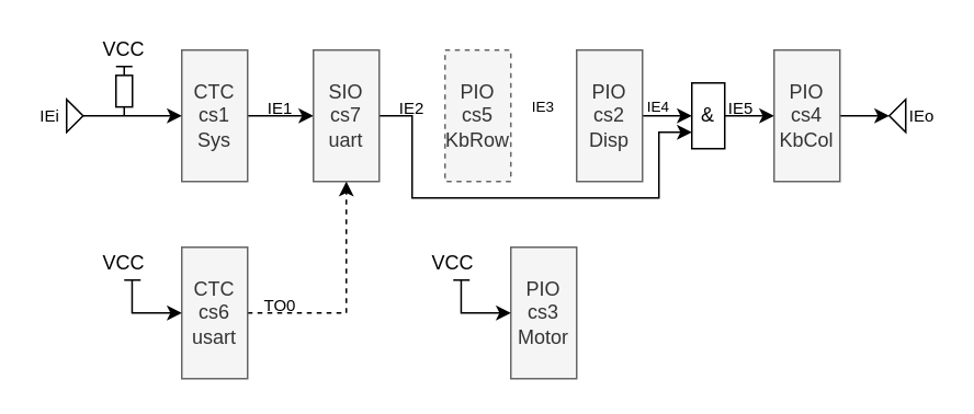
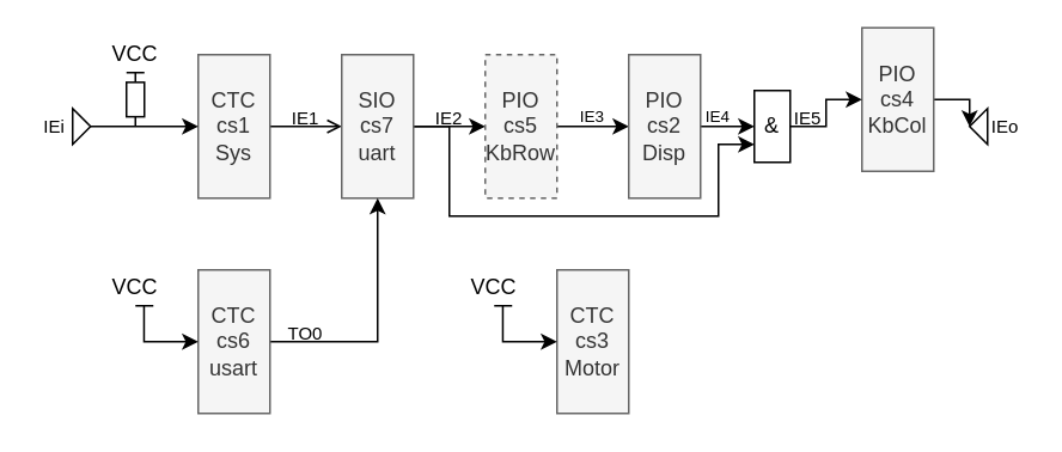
  <mxCell id="0" />
  <mxCell id="1" parent="0" />
- <mxCell id="2" style="edgeStyle=orthogonalEdgeStyle;rounded=0;orthogonalLoop=1;jettySize=auto;html=1;exitX=1;exitY=0.5;exitDx=0;exitDy=0;entryX=0;entryY=0.5;entryDx=0;entryDy=0;" parent="1" source="3" target="6" edge="1"><mxGeometry relative="1" as="geometry" /></mxCell>
+ <mxCell id="2" style="edgeStyle=orthogonalEdgeStyle;rounded=0;orthogonalLoop=1;jettySize=auto;html=1;exitX=1;exitY=0.5;exitDx=0;exitDy=0;entryX=0;entryY=0.5;entryDx=0;entryDy=0;endArrow=open;" parent="1" source="3" target="6" edge="1"><mxGeometry relative="1" as="geometry" /></mxCell>
  <mxCell id="3" value="CTC&lt;div&gt;cs1&lt;/div&gt;&lt;div&gt;Sys&lt;/div&gt;" style="rounded=0;whiteSpace=wrap;html=1;fillColor=#f5f5f5;strokeColor=#666666;fontColor=#333333;" parent="1" vertex="1"><mxGeometry x="110" y="30" width="40" height="80" as="geometry" /></mxCell>
+ <mxCell id="4" style="edgeStyle=orthogonalEdgeStyle;rounded=0;orthogonalLoop=1;jettySize=auto;html=1;exitX=1;exitY=0.5;exitDx=0;exitDy=0;entryX=0;entryY=0.5;entryDx=0;entryDy=0;" parent="1" source="6" target="8" edge="1"><mxGeometry relative="1" as="geometry" /></mxCell>
  <mxCell id="5" style="edgeStyle=orthogonalEdgeStyle;rounded=0;orthogonalLoop=1;jettySize=auto;html=1;exitX=1;exitY=0.5;exitDx=0;exitDy=0;entryX=0;entryY=0.75;entryDx=0;entryDy=0;" parent="1" source="6" target="14" edge="1"><mxGeometry relative="1" as="geometry"><Array as="points"><mxPoint x="250" y="70" /><mxPoint x="250" y="120" /><mxPoint x="400" y="120" /><mxPoint x="400" y="80" /></Array></mxGeometry></mxCell>
  <mxCell id="6" value="SIO&lt;div&gt;cs7&lt;/div&gt;&lt;div&gt;uart&lt;/div&gt;" style="rounded=0;whiteSpace=wrap;html=1;fillColor=#f5f5f5;strokeColor=#666666;fontColor=#333333;" parent="1" vertex="1"><mxGeometry x="190" y="30" width="40" height="80" as="geometry" /></mxCell>
+ <mxCell id="7" style="edgeStyle=orthogonalEdgeStyle;rounded=0;orthogonalLoop=1;jettySize=auto;html=1;exitX=1;exitY=0.5;exitDx=0;exitDy=0;" parent="1" source="8" target="10" edge="1"><mxGeometry relative="1" as="geometry" /></mxCell>
  <mxCell id="8" value="PIO&lt;div&gt;cs5&lt;/div&gt;&lt;div&gt;KbRow&lt;/div&gt;" style="rounded=0;whiteSpace=wrap;html=1;fillColor=#f5f5f5;strokeColor=#666666;fontColor=#333333;dashed=1;" parent="1" vertex="1"><mxGeometry x="270" y="30" width="40" height="80" as="geometry" /></mxCell>
  <mxCell id="9" style="edgeStyle=orthogonalEdgeStyle;rounded=0;orthogonalLoop=1;jettySize=auto;html=1;exitX=1;exitY=0.5;exitDx=0;exitDy=0;entryX=0;entryY=0.5;entryDx=0;entryDy=0;" parent="1" source="10" target="14" edge="1"><mxGeometry relative="1" as="geometry" /></mxCell>
  <mxCell id="10" value="PIO&lt;div&gt;cs2&lt;/div&gt;&lt;div&gt;Disp&lt;/div&gt;" style="rounded=0;whiteSpace=wrap;html=1;fillColor=#f5f5f5;strokeColor=#666666;fontColor=#333333;" parent="1" vertex="1"><mxGeometry x="350" y="30" width="40" height="80" as="geometry" /></mxCell>
  <mxCell id="11" style="edgeStyle=orthogonalEdgeStyle;rounded=0;orthogonalLoop=1;jettySize=auto;html=1;exitX=1;exitY=0.5;exitDx=0;exitDy=0;entryX=1;entryY=0.5;entryDx=0;entryDy=0;" parent="1" source="12" target="18" edge="1"><mxGeometry relative="1" as="geometry" /></mxCell>
- <mxCell id="12" value="PIO&lt;div&gt;cs4&lt;/div&gt;&lt;div&gt;KbCol&lt;/div&gt;" style="rounded=0;whiteSpace=wrap;html=1;fillColor=#f5f5f5;strokeColor=#666666;fontColor=#333333;" parent="1" vertex="1"><mxGeometry x="470" y="30" width="40" height="80" as="geometry" /></mxCell>
+ <mxCell id="12" value="PIO&lt;div&gt;cs4&lt;/div&gt;&lt;div&gt;KbCol&lt;/div&gt;" style="rounded=0;whiteSpace=wrap;html=1;fillColor=#f5f5f5;strokeColor=#666666;fontColor=#333333;" parent="1" vertex="1"><mxGeometry x="480" y="15" width="40" height="80" as="geometry" /></mxCell>
  <mxCell id="13" style="edgeStyle=orthogonalEdgeStyle;rounded=0;orthogonalLoop=1;jettySize=auto;html=1;exitX=1;exitY=0.5;exitDx=0;exitDy=0;entryX=0;entryY=0.5;entryDx=0;entryDy=0;" parent="1" source="14" target="12" edge="1"><mxGeometry relative="1" as="geometry" /></mxCell>
  <mxCell id="14" value="&amp;amp;" style="rounded=0;whiteSpace=wrap;html=1;" parent="1" vertex="1"><mxGeometry x="420" y="50" width="20" height="40" as="geometry" /></mxCell>
  <mxCell id="15" value="" style="pointerEvents=1;verticalLabelPosition=bottom;shadow=0;dashed=0;align=center;html=1;verticalAlign=top;shape=mxgraph.electrical.resistors.resistor_1;rotation=-90;" parent="1" vertex="1"><mxGeometry x="60" y="50" width="30" height="10" as="geometry" /></mxCell>
  <mxCell id="16" style="edgeStyle=orthogonalEdgeStyle;rounded=0;orthogonalLoop=1;jettySize=auto;html=1;exitX=1;exitY=0.5;exitDx=0;exitDy=0;entryX=0;entryY=0.5;entryDx=0;entryDy=0;" parent="1" source="17" target="3" edge="1"><mxGeometry relative="1" as="geometry" /></mxCell>
  <mxCell id="17" value="" style="triangle;whiteSpace=wrap;html=1;" parent="1" vertex="1"><mxGeometry x="40" y="60" width="10" height="20" as="geometry" /></mxCell>
  <mxCell id="18" value="" style="triangle;whiteSpace=wrap;html=1;direction=west;" parent="1" vertex="1"><mxGeometry x="540" y="60" width="10" height="20" as="geometry" /></mxCell>
  <mxCell id="19" value="" style="endArrow=none;html=1;rounded=0;" parent="1" edge="1"><mxGeometry width="50" height="50" relative="1" as="geometry"><mxPoint x="70" y="40" as="sourcePoint" /><mxPoint x="80" y="40" as="targetPoint" /></mxGeometry></mxCell>
  <mxCell id="20" value="VCC" style="text;html=1;align=center;verticalAlign=middle;whiteSpace=wrap;rounded=0;" parent="1" vertex="1"><mxGeometry x="60" y="20" width="30" height="20" as="geometry" /></mxCell>
- <mxCell id="21" style="edgeStyle=orthogonalEdgeStyle;rounded=0;orthogonalLoop=1;jettySize=auto;html=1;entryX=0.5;entryY=1;entryDx=0;entryDy=0;dashed=1;" parent="1" source="22" target="6" edge="1"><mxGeometry relative="1" as="geometry" /></mxCell>
+ <mxCell id="21" style="edgeStyle=orthogonalEdgeStyle;rounded=0;orthogonalLoop=1;jettySize=auto;html=1;entryX=0.5;entryY=1;entryDx=0;entryDy=0;" parent="1" source="22" target="6" edge="1"><mxGeometry relative="1" as="geometry" /></mxCell>
  <mxCell id="22" value="CTC&lt;div&gt;cs6&lt;/div&gt;&lt;div&gt;usart&lt;/div&gt;" style="rounded=0;whiteSpace=wrap;html=1;fillColor=#f5f5f5;strokeColor=#666666;fontColor=#333333;" parent="1" vertex="1"><mxGeometry x="110" y="150" width="40" height="80" as="geometry" /></mxCell>
- <mxCell id="23" value="PIO&lt;div&gt;cs3&lt;/div&gt;&lt;div&gt;Motor&lt;/div&gt;" style="rounded=0;whiteSpace=wrap;html=1;fillColor=#f5f5f5;strokeColor=#666666;fontColor=#333333;" parent="1" vertex="1"><mxGeometry x="310" y="150" width="40" height="80" as="geometry" /></mxCell>
+ <mxCell id="23" value="CTC&lt;div&gt;cs3&lt;/div&gt;&lt;div&gt;Motor&lt;/div&gt;" style="rounded=0;whiteSpace=wrap;html=1;fillColor=#f5f5f5;strokeColor=#666666;fontColor=#333333;" parent="1" vertex="1"><mxGeometry x="310" y="150" width="40" height="80" as="geometry" /></mxCell>
  <mxCell id="24" value="" style="endArrow=none;html=1;rounded=0;" parent="1" edge="1"><mxGeometry width="50" height="50" relative="1" as="geometry"><mxPoint x="75" y="170" as="sourcePoint" /><mxPoint x="85" y="170" as="targetPoint" /></mxGeometry></mxCell>
  <mxCell id="25" value="VCC" style="text;html=1;align=center;verticalAlign=middle;whiteSpace=wrap;rounded=0;" parent="1" vertex="1"><mxGeometry x="60" y="150" width="30" height="20" as="geometry" /></mxCell>
  <mxCell id="26" style="edgeStyle=orthogonalEdgeStyle;rounded=0;orthogonalLoop=1;jettySize=auto;html=1;exitX=0;exitY=0.5;exitDx=0;exitDy=0;entryX=0.66;entryY=1.005;entryDx=0;entryDy=0;entryPerimeter=0;endArrow=none;endFill=0;startArrow=classic;startFill=1;" parent="1" source="22" target="25" edge="1"><mxGeometry relative="1" as="geometry" /></mxCell>
  <mxCell id="27" value="&lt;font style=&quot;font-size: 10px;&quot;&gt;TO0&lt;/font&gt;" style="text;html=1;align=center;verticalAlign=middle;whiteSpace=wrap;rounded=0;fontSize=9;" parent="1" vertex="1"><mxGeometry x="160" y="180" width="20" height="10" as="geometry" /></mxCell>
  <mxCell id="28" value="&lt;font style=&quot;font-size: 10px;&quot;&gt;IEi&lt;/font&gt;" style="text;html=1;align=center;verticalAlign=middle;whiteSpace=wrap;rounded=0;fontSize=9;" parent="1" vertex="1"><mxGeometry x="20" y="65" width="20" height="10" as="geometry" /></mxCell>
  <mxCell id="29" value="&lt;font style=&quot;font-size: 10px;&quot;&gt;IE1&lt;/font&gt;" style="text;html=1;align=center;verticalAlign=middle;whiteSpace=wrap;rounded=0;fontSize=9;" parent="1" vertex="1"><mxGeometry x="160" y="60" width="20" height="10" as="geometry" /></mxCell>
  <mxCell id="30" value="&lt;font style=&quot;font-size: 10px;&quot;&gt;IE2&lt;/font&gt;" style="text;html=1;align=center;verticalAlign=middle;whiteSpace=wrap;rounded=0;fontSize=9;" parent="1" vertex="1"><mxGeometry x="240" y="60" width="20" height="10" as="geometry" /></mxCell>
  <mxCell id="31" value="IE3&lt;span style=&quot;color: rgba(0, 0, 0, 0); font-family: monospace; font-size: 0px; text-align: start; text-wrap: nowrap;&quot;&gt;%3CmxGraphModel%3E%3Croot%3E%3CmxCell%20id%3D%220%22%2F%3E%3CmxCell%20id%3D%221%22%20parent%3D%220%22%2F%3E%3CmxCell%20id%3D%222%22%20value%3D%22%26lt%3Bfont%20style%3D%26quot%3Bfont-size%3A%2010px%3B%26quot%3B%26gt%3BIEi%26lt%3B%2Ffont%26gt%3B%22%20style%3D%22text%3Bhtml%3D1%3Balign%3Dcenter%3BverticalAlign%3Dmiddle%3BwhiteSpace%3Dwrap%3Brounded%3D0%3BfontSize%3D9%3B%22%20vertex%3D%221%22%20parent%3D%221%22%3E%3CmxGeometry%20x%3D%22210%22%20y%3D%22270%22%20width%3D%2220%22%20height%3D%2210%22%20as%3D%22geometry%22%2F%3E%3C%2FmxCell%3E%3C%2Froot%3E%3C%2FmxGraphModel%3E&lt;/span&gt;" style="text;html=1;align=center;verticalAlign=middle;whiteSpace=wrap;rounded=0;fontSize=9;" parent="1" vertex="1"><mxGeometry x="320" y="60" width="20" height="10" as="geometry" /></mxCell>
  <mxCell id="32" value="IE4" style="text;html=1;align=center;verticalAlign=middle;whiteSpace=wrap;rounded=0;fontSize=9;" parent="1" vertex="1"><mxGeometry x="390" y="60" width="20" height="10" as="geometry" /></mxCell>
  <mxCell id="33" value="&lt;font style=&quot;font-size: 10px;&quot;&gt;IE5&lt;/font&gt;" style="text;html=1;align=center;verticalAlign=middle;whiteSpace=wrap;rounded=0;fontSize=9;" parent="1" vertex="1"><mxGeometry x="440" y="60" width="20" height="10" as="geometry" /></mxCell>
  <mxCell id="34" value="&lt;font style=&quot;font-size: 10px;&quot;&gt;IEo&lt;/font&gt;" style="text;html=1;align=center;verticalAlign=middle;whiteSpace=wrap;rounded=0;fontSize=9;" parent="1" vertex="1"><mxGeometry x="550" y="65" width="20" height="10" as="geometry" /></mxCell>
  <mxCell id="35" value="" style="endArrow=none;html=1;rounded=0;" parent="1" edge="1"><mxGeometry width="50" height="50" relative="1" as="geometry"><mxPoint x="275" y="170" as="sourcePoint" /><mxPoint x="285" y="170" as="targetPoint" /></mxGeometry></mxCell>
  <mxCell id="36" value="VCC" style="text;html=1;align=center;verticalAlign=middle;whiteSpace=wrap;rounded=0;" parent="1" vertex="1"><mxGeometry x="260" y="150" width="30" height="20" as="geometry" /></mxCell>
  <mxCell id="37" style="edgeStyle=orthogonalEdgeStyle;rounded=0;orthogonalLoop=1;jettySize=auto;html=1;exitX=0;exitY=0.5;exitDx=0;exitDy=0;entryX=0.66;entryY=1.005;entryDx=0;entryDy=0;entryPerimeter=0;endArrow=none;endFill=0;startArrow=classic;startFill=1;" parent="1" target="36" edge="1"><mxGeometry relative="1" as="geometry"><mxPoint x="310" y="190" as="sourcePoint" /></mxGeometry></mxCell>
